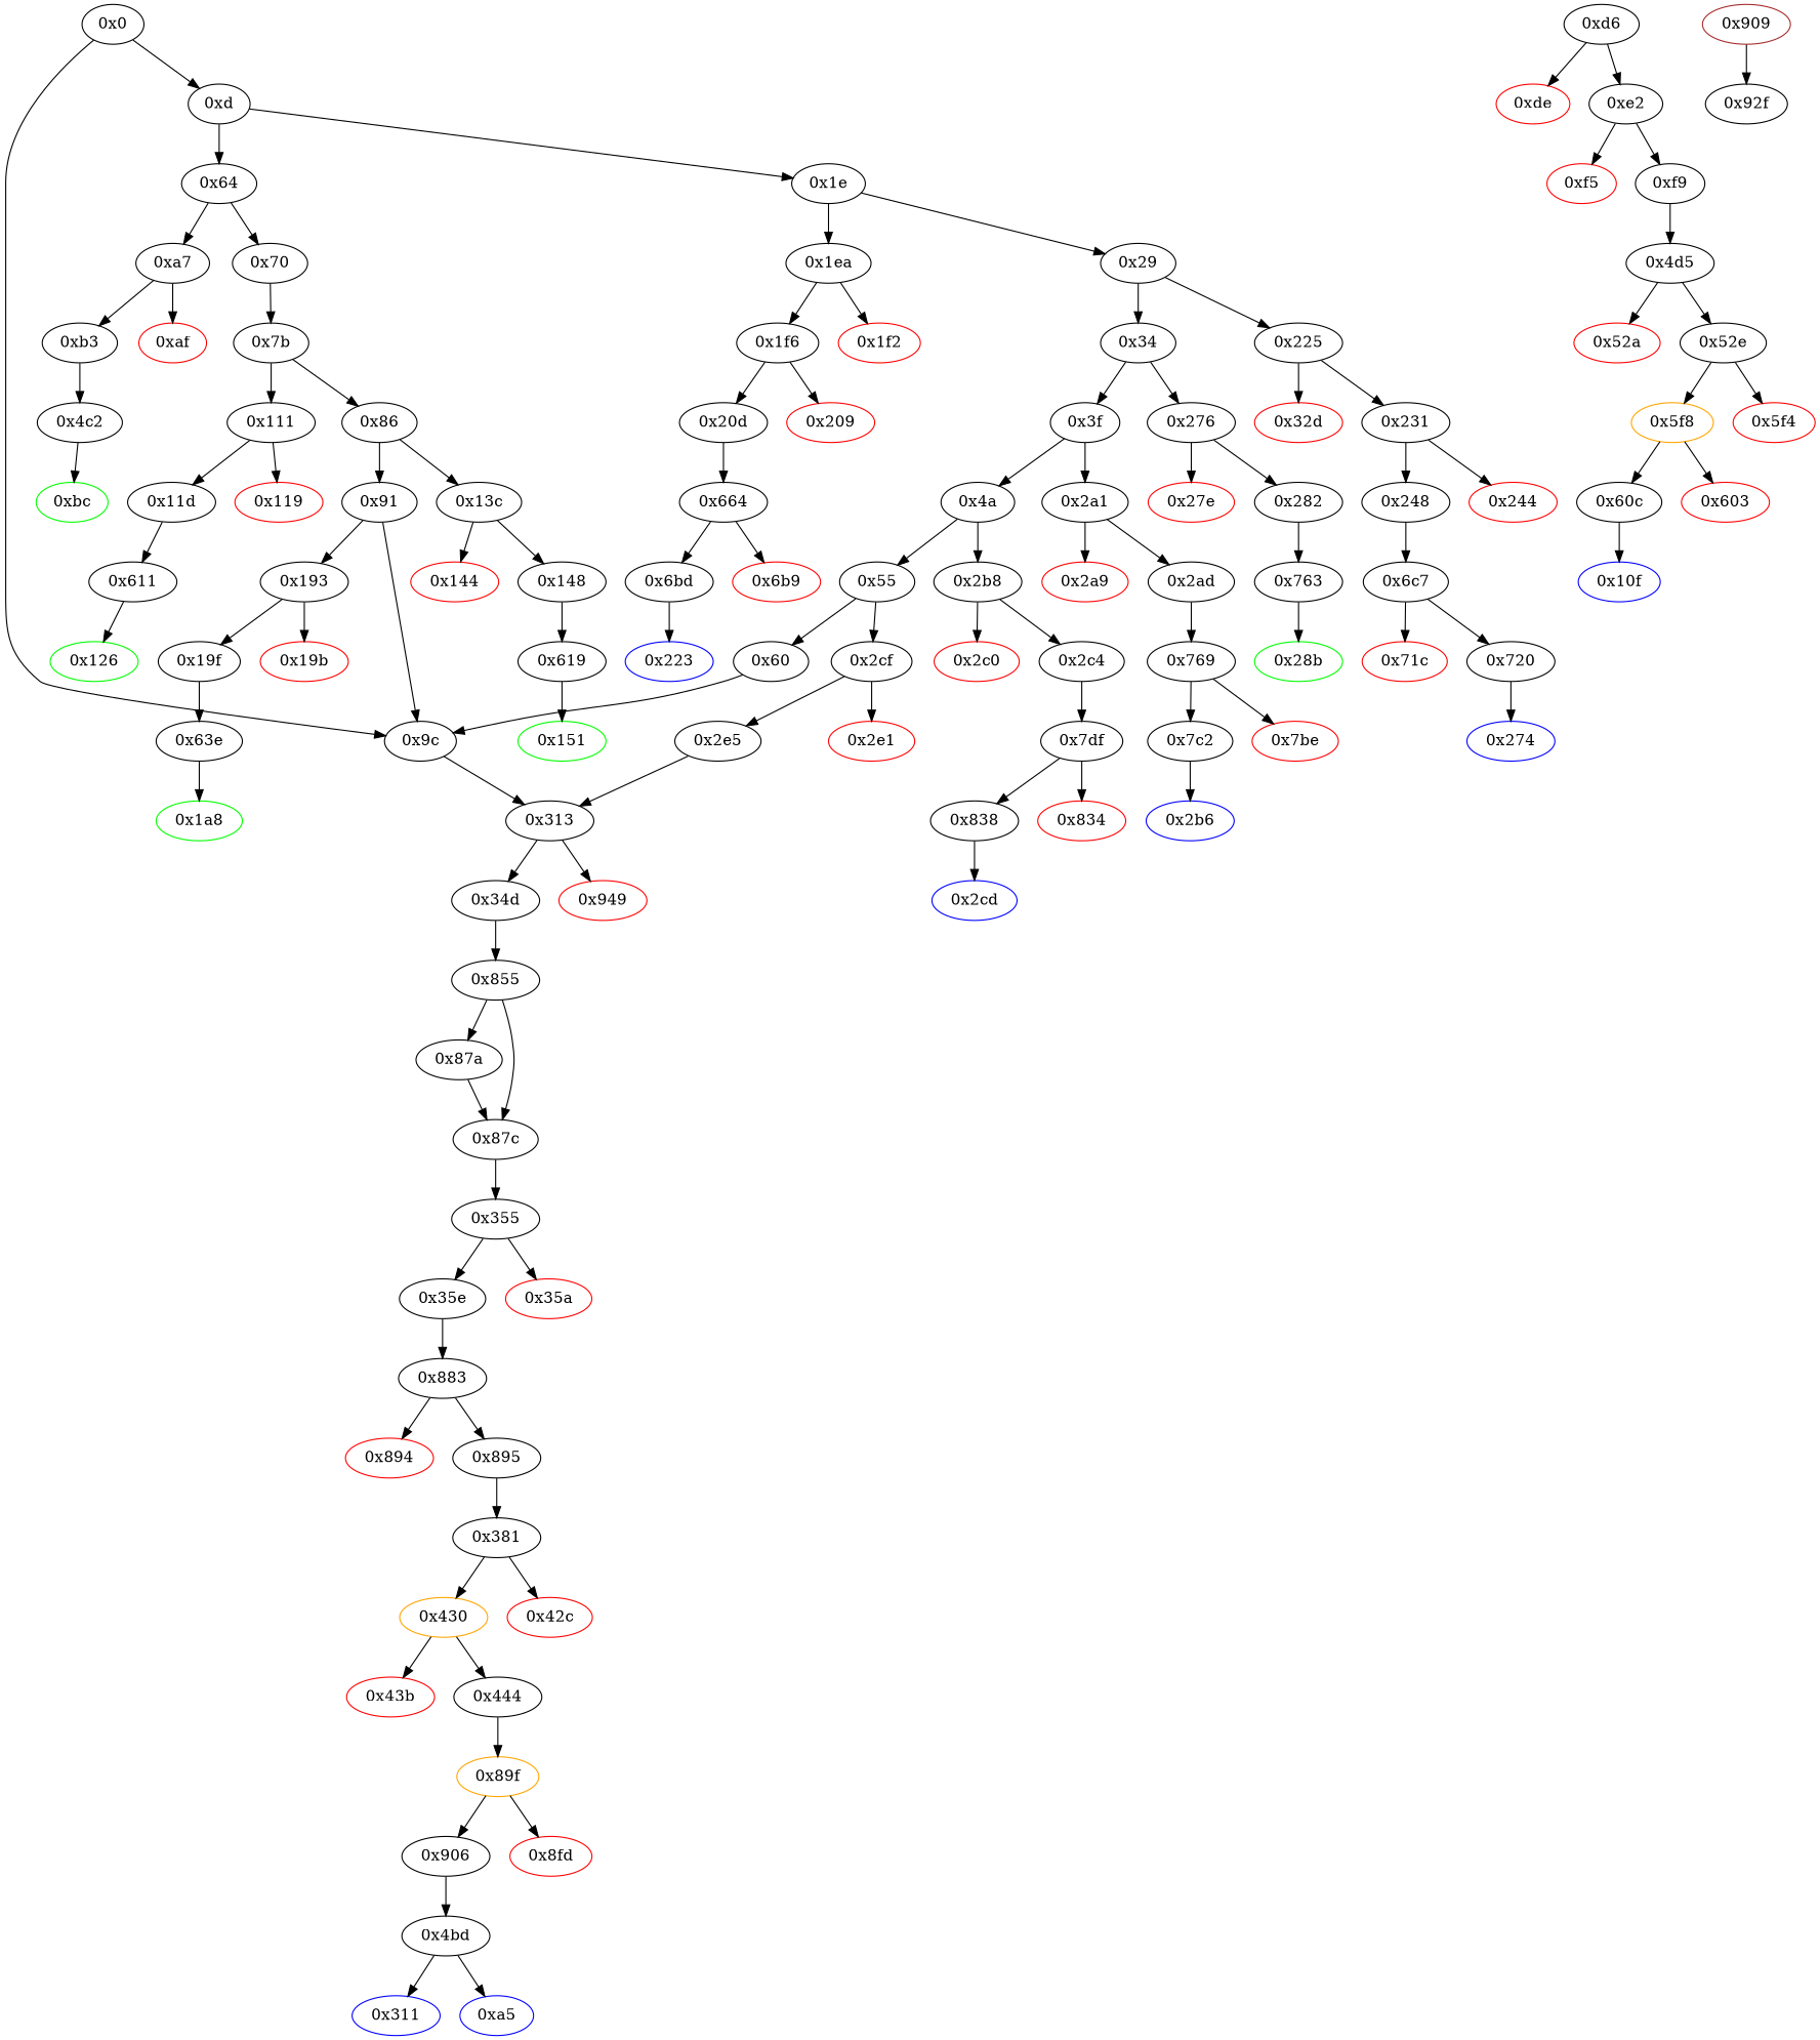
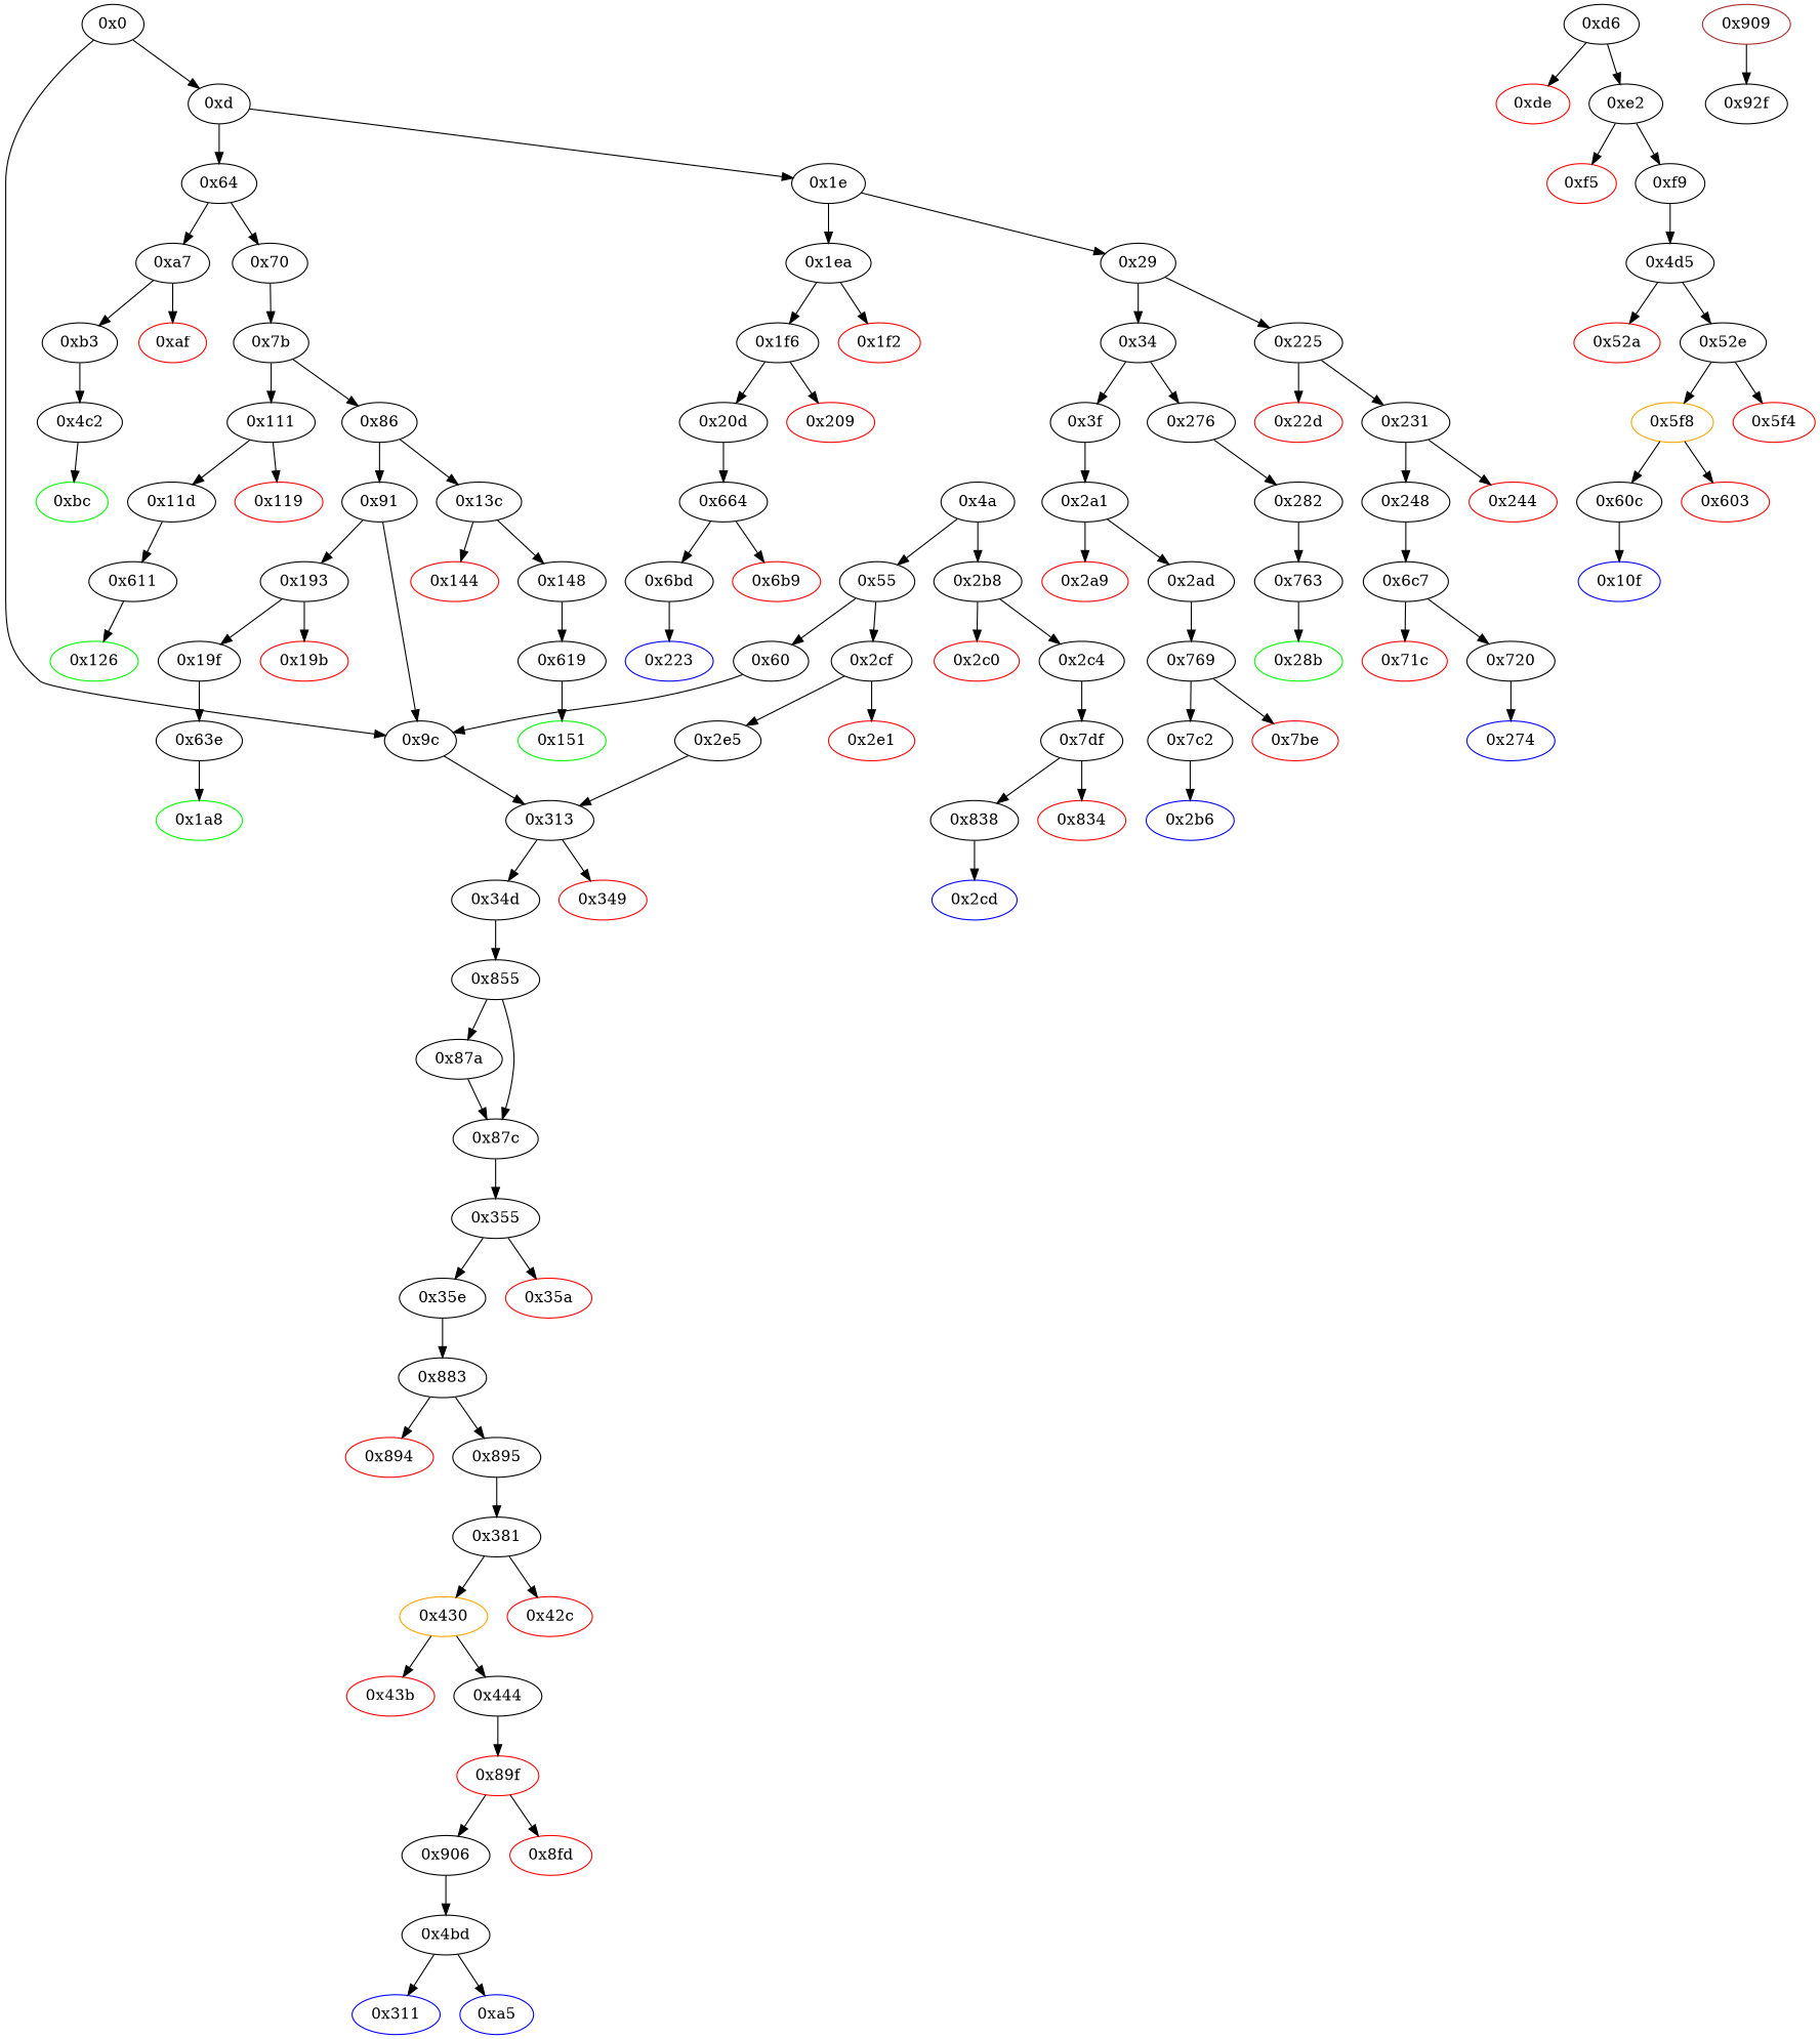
  strict digraph {
    node [fillcolor=white style=filled]
    "0x35e"
    "0x883"
    "0x894" [color=red]
    "0x895"
    "0x2b8"
    "0x2c4"
    "0x2c0" [color=red]
    "0x7df"
    "0x906"
    "0x4bd"
    "0x311" [color=blue]
    "0xa5" [color=blue]
    "0x6c7"
    "0x720"
    "0x71c" [color=red]
    "0x274" [color=blue]
    "0x664"
    "0x6bd"
    "0x6b9" [color=red]
    "0x223" [color=blue]
    "0x2cd" [color=blue]
    "0x43b" [color=red]
    "0x1e"
    "0x29"
    "0x1ea"
    "0x34"
    "0x225"
    "0x1f6"
    "0x1f2" [color=red]
    "0x70"
    "0x7b"
    "0x111"
    "0x86"
    "0xde" [color=red]
    "0xd6"
    "0xe2"
    "0x3f"
    "0x276"
    "0x2a1"
    "0x4a"
    "0x282"
-   "0x27e" [color=red]
    "0x430" [color=orange]
    "0x444"
-   "0x89f" [color=orange]
+   "0x89f" [color=red]
    "0x55"
    "0x2cf"
    "0x60"
    "0x2e5"
    "0x2e1" [color=red]
    "0x9c"
    "0x19f"
    "0x63e"
    "0x1a8" [color=green]
    "0x52a" [color=red]
    "0x2a9" [color=red]
    "0x2ad"
    "0x769"
    "0xf5" [color=red]
    "0x838"
    "0x834" [color=red]
    n62 [label="0x611"]
    "0x11d"
    "0x126" [color=green]
-   "0x22d" [color=red label="0x32d"]
+   "0x22d" [color=red]
    "0x144" [color=red]
    "0xf9"
    "0x4d5"
    "0x52e"
    "0x313"
-   "0x349" [color=red label="0x949"]
+   "0x349" [color=red]
    "0x34d"
    "0x151" [color=green]
    "0x244" [color=red]
    "0x231"
    "0x248"
    "0x91"
    "0x193"
    "0x19b" [color=red]
    "0x119" [color=red]
    "0x13c"
    "0x381"
    "0x42c" [color=red]
    "0x10f" [color=blue]
    "0x763"
    "0x28b" [color=green]
    "0x2b6" [color=blue]
    "0x7be" [color=red]
    "0x5f8" [color=orange]
    "0x5f4" [color=red]
    "0x60c"
    "0x603" [color=red]
    "0x855"
    "0x87a"
    "0x87c"
    "0x355"
    "0x8fd" [color=red]
    "0xd"
    "0x64"
    "0xa7"
    "0x619"
    "0xb3"
    "0xaf" [color=red]
    "0xbc" [color=green]
    "0x148"
    "0x4c2"
    "0x20d"
    "0x209" [color=red]
    "0x35a" [color=red]
    "0x7c2"
    "0x0"
    "0x909" [color=brown]
    "0x92f"
    "0x35e" -> "0x883"
    "0x883" -> "0x894"
    "0x883" -> "0x895"
    "0x895" -> "0x381"
    "0x2b8" -> "0x2c4"
    "0x2b8" -> "0x2c0"
    "0x2c4" -> "0x7df"
    "0x7df" -> "0x838"
    "0x7df" -> "0x834"
    "0x906" -> "0x4bd"
    "0x4bd" -> "0x311"
    "0x4bd" -> "0xa5"
    "0x6c7" -> "0x720"
    "0x6c7" -> "0x71c"
    "0x720" -> "0x274"
    "0x664" -> "0x6bd"
    "0x664" -> "0x6b9"
    "0x6bd" -> "0x223"
    "0x1e" -> "0x29"
    "0x1e" -> "0x1ea"
    "0x29" -> "0x34"
    "0x29" -> "0x225"
    "0x1ea" -> "0x1f6"
    "0x1ea" -> "0x1f2"
    "0x34" -> "0x3f"
    "0x34" -> "0x276"
    "0x225" -> "0x22d"
    "0x225" -> "0x231"
    "0x1f6" -> "0x20d"
    "0x1f6" -> "0x209"
    "0x70" -> "0x7b"
    "0x7b" -> "0x111"
    "0x7b" -> "0x86"
    "0x111" -> "0x11d"
    "0x111" -> "0x119"
    "0x86" -> "0x91"
    "0x86" -> "0x13c"
    "0xd6" -> "0xde"
    "0xd6" -> "0xe2"
    "0xe2" -> "0xf5"
    "0xe2" -> "0xf9"
    "0x3f" -> "0x2a1"
-   "0x3f" -> "0x4a"
    "0x276" -> "0x282"
-   "0x276" -> "0x27e"
    "0x2a1" -> "0x2a9"
    "0x2a1" -> "0x2ad"
    "0x4a" -> "0x2b8"
    "0x4a" -> "0x55"
    "0x282" -> "0x763"
    "0x430" -> "0x43b"
    "0x430" -> "0x444"
    "0x444" -> "0x89f"
    "0x89f" -> "0x906"
    "0x89f" -> "0x8fd"
    "0x55" -> "0x2cf"
    "0x55" -> "0x60"
    "0x2cf" -> "0x2e5"
    "0x2cf" -> "0x2e1"
    "0x60" -> "0x9c"
    "0x2e5" -> "0x313"
    "0x9c" -> "0x313"
    "0x19f" -> "0x63e"
    "0x63e" -> "0x1a8"
    "0x2ad" -> "0x769"
    "0x769" -> "0x7be"
    "0x769" -> "0x7c2"
    "0x838" -> "0x2cd"
    n62 -> "0x126"
    "0x11d" -> n62
    "0xf9" -> "0x4d5"
    "0x4d5" -> "0x52a"
    "0x4d5" -> "0x52e"
    "0x52e" -> "0x5f8"
    "0x52e" -> "0x5f4"
    "0x313" -> "0x349"
    "0x313" -> "0x34d"
    "0x34d" -> "0x855"
    "0x231" -> "0x244"
    "0x231" -> "0x248"
    "0x248" -> "0x6c7"
    "0x91" -> "0x9c"
    "0x91" -> "0x193"
    "0x193" -> "0x19f"
    "0x193" -> "0x19b"
    "0x13c" -> "0x144"
    "0x13c" -> "0x148"
    "0x381" -> "0x430"
    "0x381" -> "0x42c"
    "0x763" -> "0x28b"
    "0x5f8" -> "0x60c"
    "0x5f8" -> "0x603"
    "0x60c" -> "0x10f"
    "0x855" -> "0x87a"
    "0x855" -> "0x87c"
    "0x87a" -> "0x87c"
    "0x87c" -> "0x355"
    "0x355" -> "0x35e"
    "0x355" -> "0x35a"
    "0xd" -> "0x1e"
    "0xd" -> "0x64"
    "0x64" -> "0x70"
    "0x64" -> "0xa7"
    "0xa7" -> "0xb3"
    "0xa7" -> "0xaf"
    "0x619" -> "0x151"
    "0xb3" -> "0x4c2"
    "0x148" -> "0x619"
    "0x4c2" -> "0xbc"
    "0x20d" -> "0x664"
    "0x7c2" -> "0x2b6"
    "0x0" -> "0x9c"
    "0x0" -> "0xd"
    "0x909" -> "0x92f"
  }
